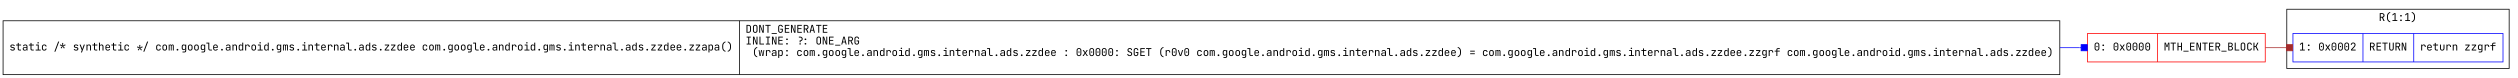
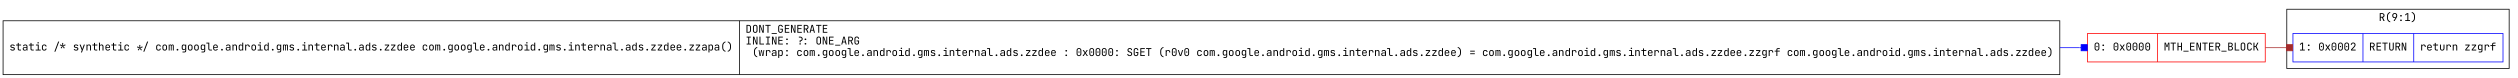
  digraph {
    rankdir=LR
    fontname="JetBrains Mono"
    node [shape=record fontname="JetBrains Mono"]
    edge [arrowhead=box fontname="JetBrains Mono"]
    n1 [color=blue label="{1\:\ 0x0002|RETURN\l|return zzgrf\l}"]
    n2 [color=red label="{0\:\ 0x0000|MTH_ENTER_BLOCK\l}"]
    n3 [label="{static \/* synthetic *\/ com.google.android.gms.internal.ads.zzdee com.google.android.gms.internal.ads.zzdee.zzapa()  | DONT_GENERATE\lINLINE: ?: ONE_ARG  \l  (wrap: com.google.android.gms.internal.ads.zzdee : 0x0000: SGET  (r0v0 com.google.android.gms.internal.ads.zzdee) =  com.google.android.gms.internal.ads.zzdee.zzgrf com.google.android.gms.internal.ads.zzdee)\l\l}"]
    subgraph cluster_1 {
-     label="R(1:1)"
+     label="R(9:1)"
      n1
    }
    n2 -> n1 [color=brown]
    n3 -> n2 [color=blue]
  }
